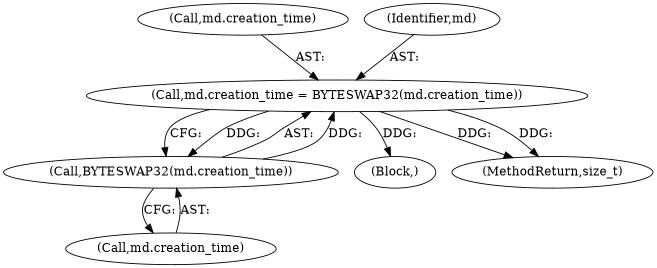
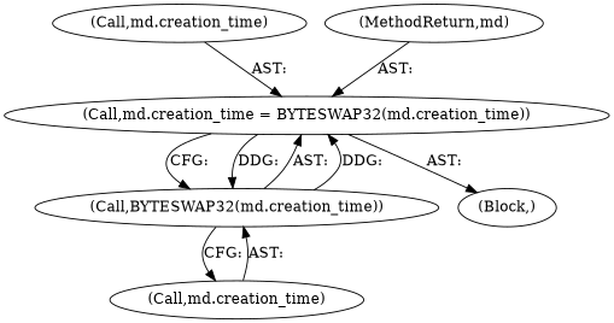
  digraph {
    n1 [label="(Call,md.creation_time = BYTESWAP32(md.creation_time))"]
    n2 [label="(Call,BYTESWAP32(md.creation_time))"]
    n3 [label="(Block,)"]
-   n4 [label="(MethodReturn,size_t)"]
    n5 [label="(Call,md.creation_time)"]
    n6 [label="(Call,md.creation_time)"]
-   n7 [label="(Identifier,md)"]
+   n7 [label="(MethodReturn,md)"]
    n1 -> n2 [label="CFG: "]
    n1 -> n2 [label="DDG: "]
-   n1 -> n3 [label="DDG: "]
-   n1 -> n4 [label="DDG: "]
-   n1 -> n4 [label="DDG: "]
+   n1 -> n3 [label="AST: "]
    n2 -> n1 [label="AST: "]
    n2 -> n1 [label="DDG: "]
    n2 -> n5 [label="CFG: "]
    n5 -> n2 [label="AST: "]
    n6 -> n1 [label="AST: "]
    n7 -> n1 [label="AST: "]
  }
